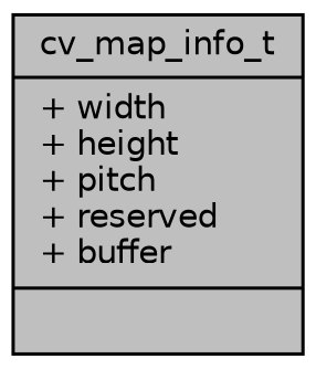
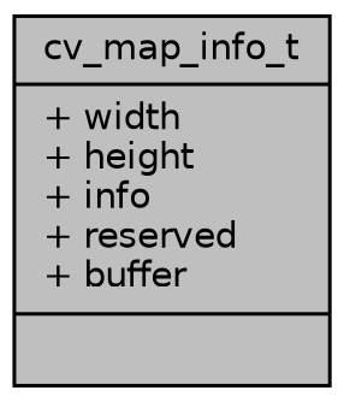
  digraph {
-   n1 [color=black fillcolor=grey75 fontcolor=black fontname=Helvetica fontsize=10 height=0.2 label="{cv_map_info_t\n|+ width\l+ height\l+ pitch\l+ reserved\l+ buffer\l|}" shape=record style=filled width=0.4]
+   n1 [color=black fillcolor=grey75 fontcolor=black fontname=Helvetica fontsize=10 height=0.2 label="{cv_map_info_t\n|+ width\l+ height\l+ info\l+ reserved\l+ buffer\l|}" shape=record style=filled width=0.4]
  }
